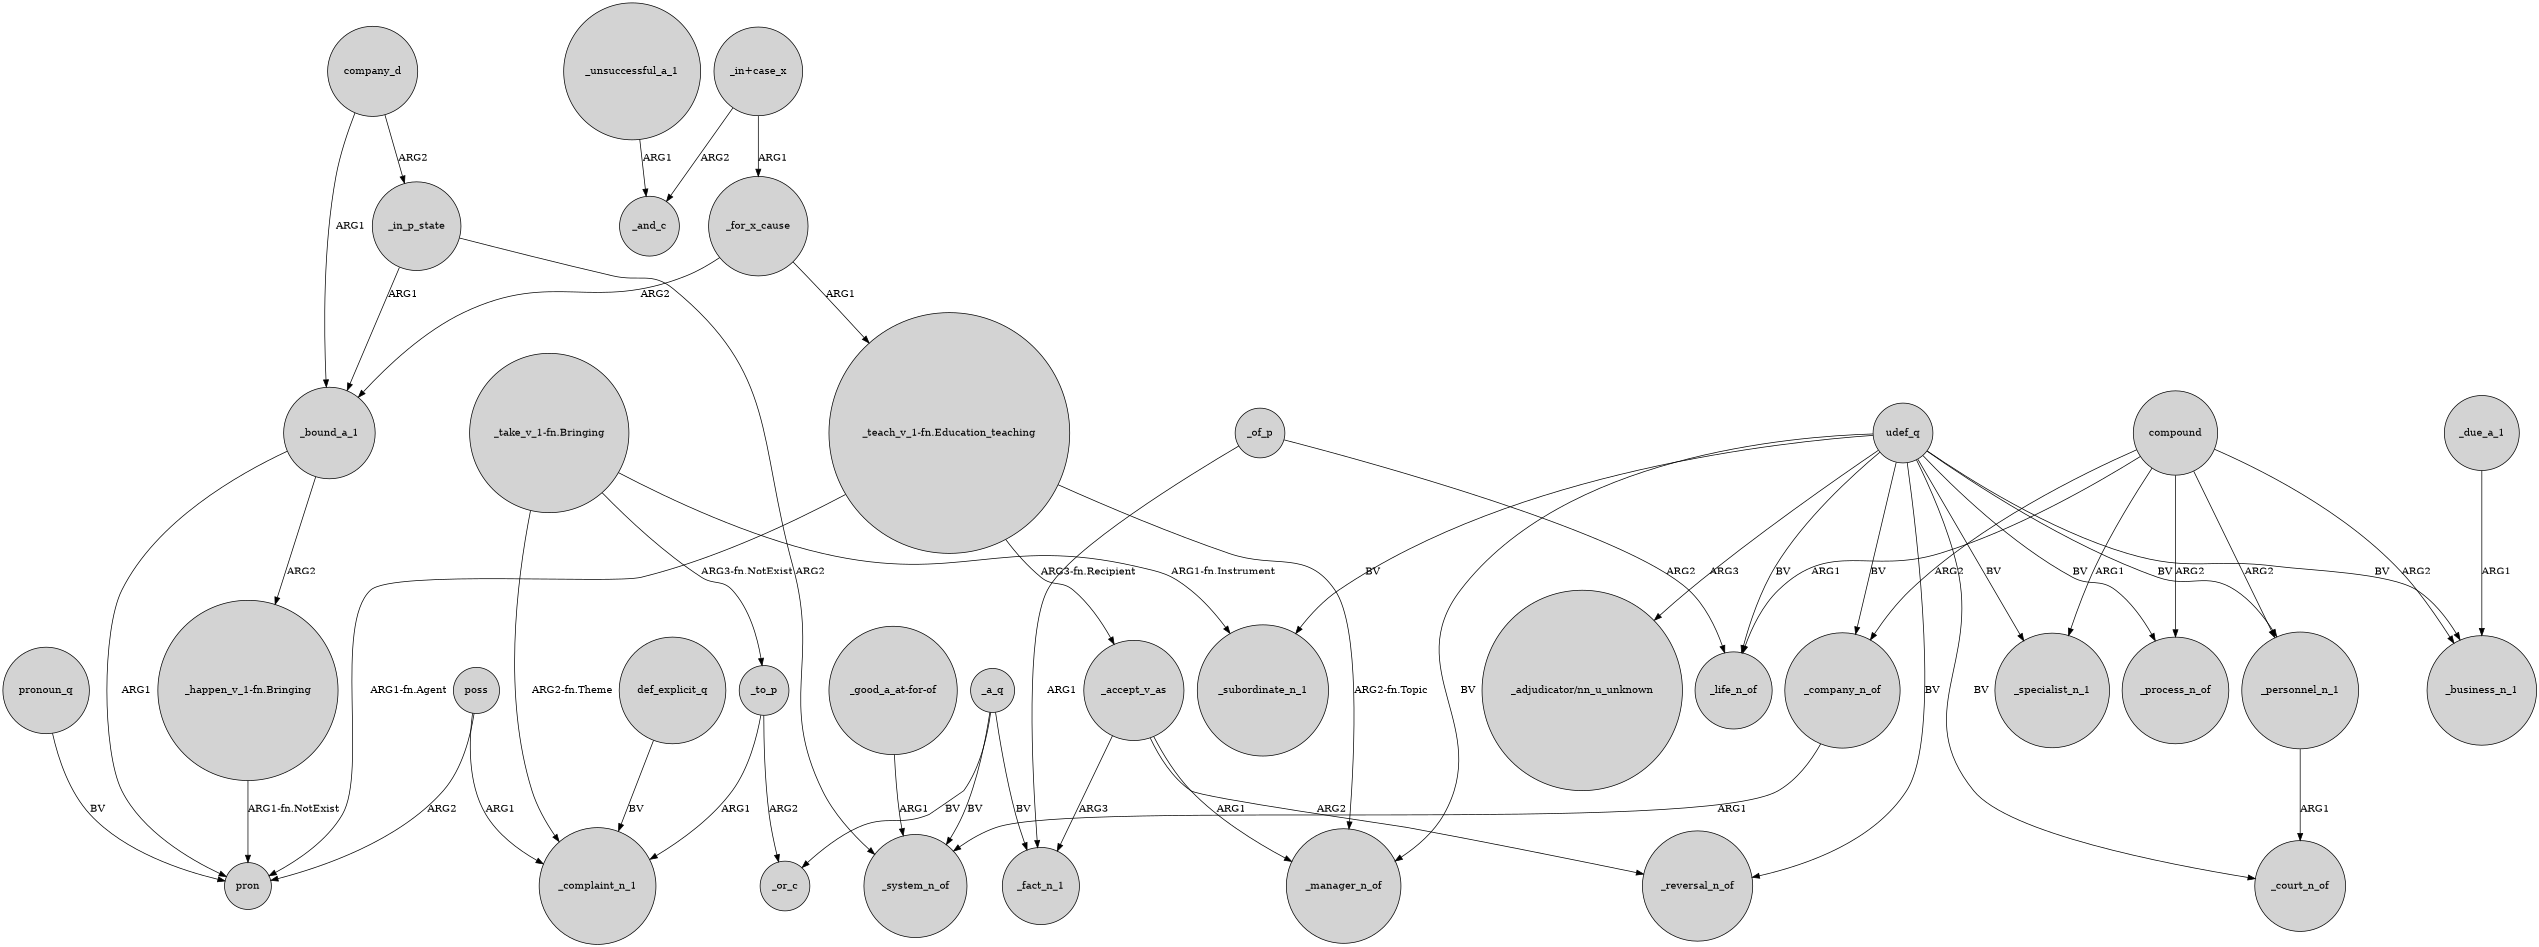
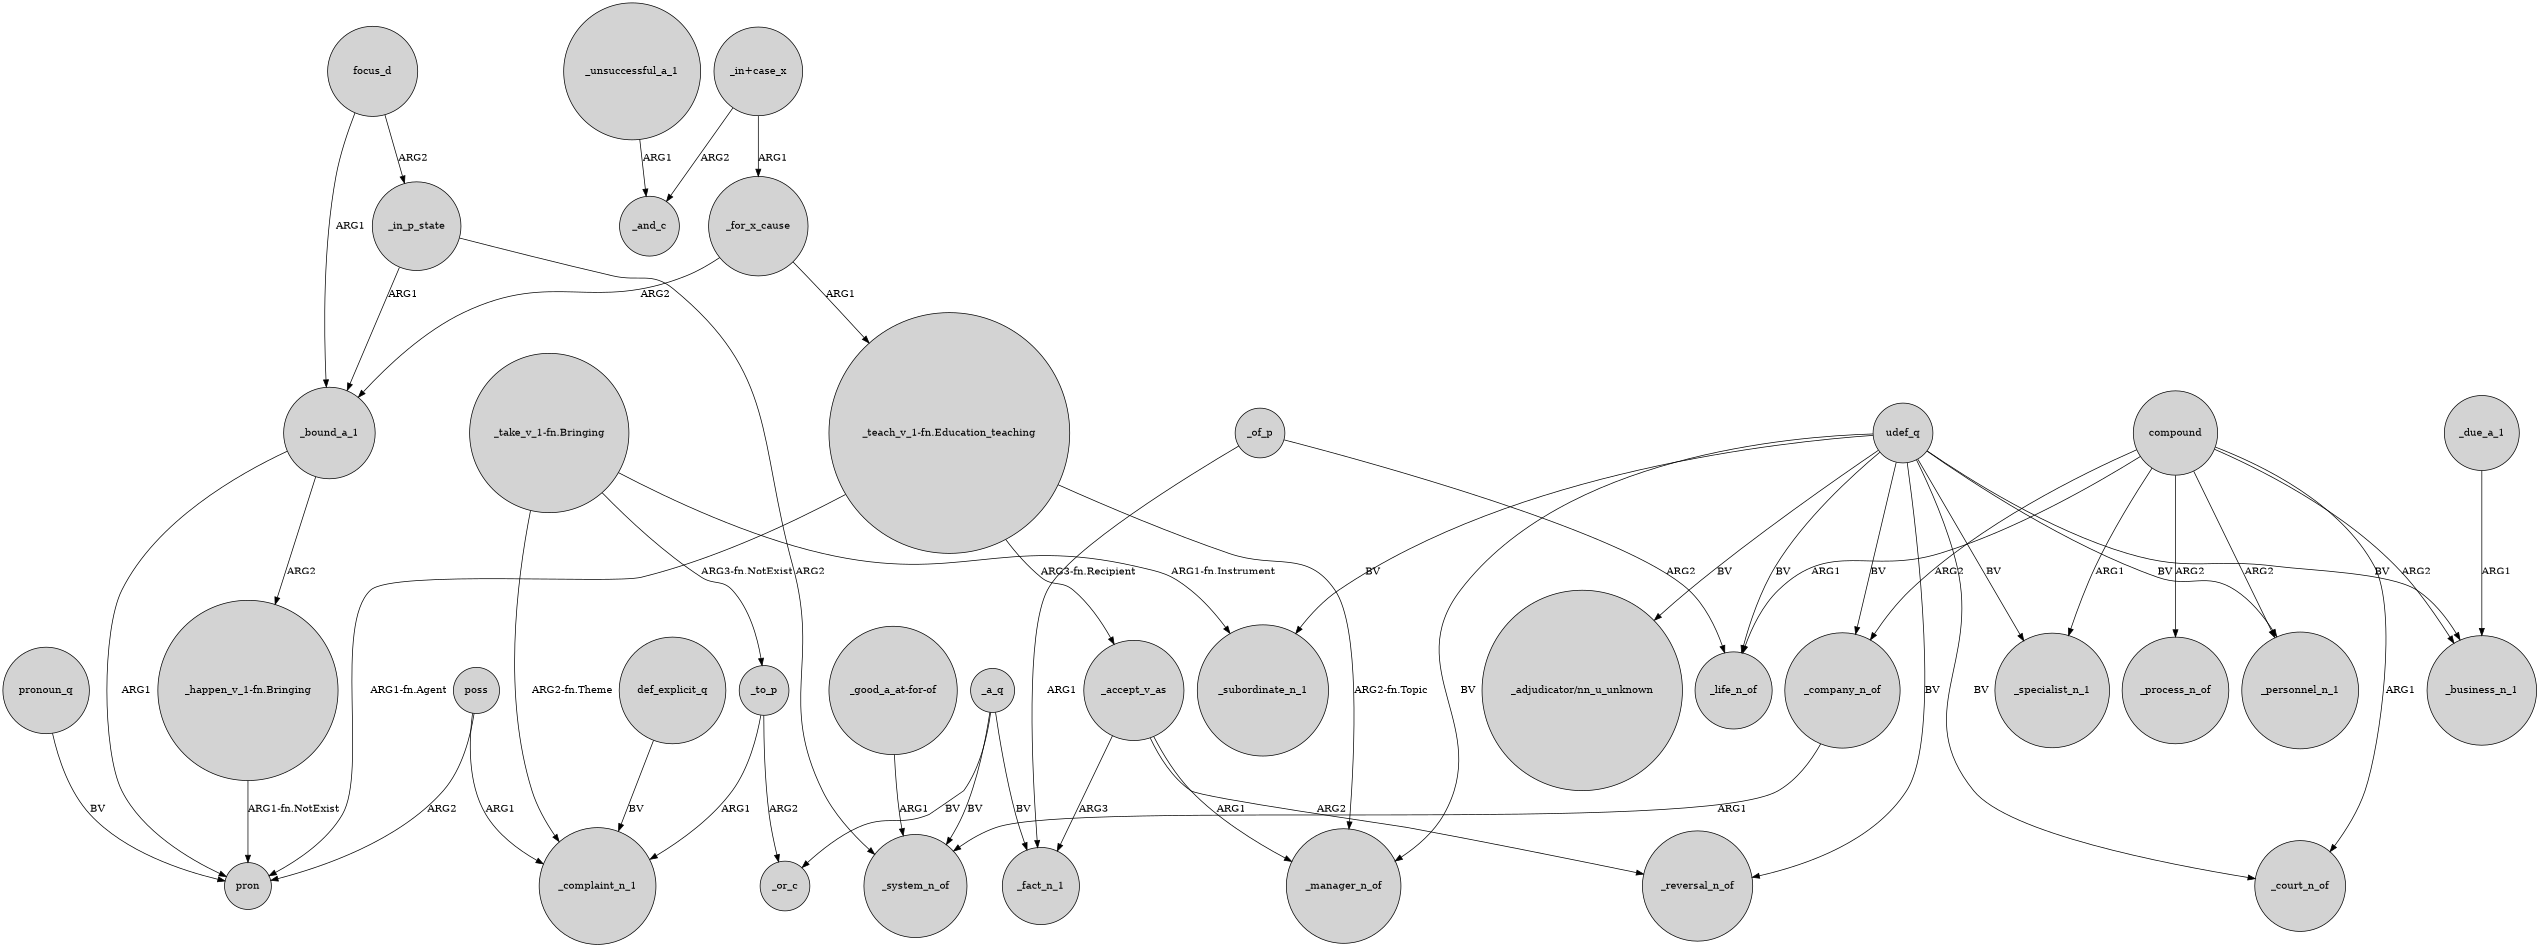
  digraph {
    node [shape=circle style=filled]
    udef_q
    _specialist_n_1
    _life_n_of
    _reversal_n_of
    _process_n_of
    _court_n_of
    _company_n_of
    _personnel_n_1
    "_adjudicator/nn_u_unknown"
    _manager_n_of
    _business_n_1
    _subordinate_n_1
    _system_n_of
    "_in+case_x"
    _and_c
    _for_x_cause
    _bound_a_1
    "_teach_v_1-fn.Education_teaching"
    compound
    _a_q
    _fact_n_1
    _or_c
    poss
    pron
    _complaint_n_1
    "_take_v_1-fn.Bringing"
    _to_p
    _accept_v_as
    _in_p_state
    n30 [label="_happen_v_1-fn.Bringing"]
-   focus_d [label=company_d]
+   focus_d
    "_good_a_at-for-of"
    pronoun_q
    _unsuccessful_a_1
    def_explicit_q
    _of_p
    _due_a_1
    udef_q -> _specialist_n_1 [label=BV]
    udef_q -> _life_n_of [label=BV]
    udef_q -> _reversal_n_of [label=BV]
-   udef_q -> _process_n_of [label=BV]
    udef_q -> _court_n_of [label=BV]
    udef_q -> _company_n_of [label=BV]
    udef_q -> _personnel_n_1 [label=BV]
-   udef_q -> "_adjudicator/nn_u_unknown" [label=ARG3]
+   udef_q -> "_adjudicator/nn_u_unknown" [label=BV]
    udef_q -> _manager_n_of [label=BV]
    udef_q -> _business_n_1 [label=BV]
    udef_q -> _subordinate_n_1 [label=BV]
    _company_n_of -> _system_n_of [label=ARG1]
    "_in+case_x" -> _and_c [label=ARG2]
    "_in+case_x" -> _for_x_cause [label=ARG1]
    _for_x_cause -> _bound_a_1 [label=ARG2]
    _for_x_cause -> "_teach_v_1-fn.Education_teaching" [label=ARG1]
    _bound_a_1 -> pron [label=ARG1]
    _bound_a_1 -> n30 [label=ARG2]
    "_teach_v_1-fn.Education_teaching" -> _manager_n_of [label="ARG2-fn.Topic"]
    "_teach_v_1-fn.Education_teaching" -> pron [label="ARG1-fn.Agent"]
    "_teach_v_1-fn.Education_teaching" -> _accept_v_as [label="ARG3-fn.Recipient"]
    compound -> _specialist_n_1 [label=ARG1]
    compound -> _life_n_of [label=ARG1]
    compound -> _process_n_of [label=ARG2]
-   _personnel_n_1 -> _court_n_of [label=ARG1]
+   compound -> _court_n_of [label=ARG1]
    compound -> _company_n_of [label=ARG2]
    compound -> _personnel_n_1 [label=ARG2]
    compound -> _business_n_1 [label=ARG2]
    _a_q -> _system_n_of [label=BV]
    _a_q -> _fact_n_1 [label=BV]
    _a_q -> _or_c [label=BV]
    poss -> pron [label=ARG2]
    poss -> _complaint_n_1 [label=ARG1]
    "_take_v_1-fn.Bringing" -> _subordinate_n_1 [label="ARG1-fn.Instrument"]
    "_take_v_1-fn.Bringing" -> _complaint_n_1 [label="ARG2-fn.Theme"]
    "_take_v_1-fn.Bringing" -> _to_p [label="ARG3-fn.NotExist"]
    _to_p -> _or_c [label=ARG2]
    _to_p -> _complaint_n_1 [label=ARG1]
    _accept_v_as -> _reversal_n_of [label=ARG2]
    _accept_v_as -> _manager_n_of [label=ARG1]
    _accept_v_as -> _fact_n_1 [label=ARG3]
    _in_p_state -> _system_n_of [label=ARG2]
    _in_p_state -> _bound_a_1 [label=ARG1]
    n30 -> pron [label="ARG1-fn.NotExist"]
    focus_d -> _bound_a_1 [label=ARG1]
    focus_d -> _in_p_state [label=ARG2]
    "_good_a_at-for-of" -> _system_n_of [label=ARG1]
    pronoun_q -> pron [label=BV]
    _unsuccessful_a_1 -> _and_c [label=ARG1]
    def_explicit_q -> _complaint_n_1 [label=BV]
    _of_p -> _life_n_of [label=ARG2]
    _of_p -> _fact_n_1 [label=ARG1]
    _due_a_1 -> _business_n_1 [label=ARG1]
  }
